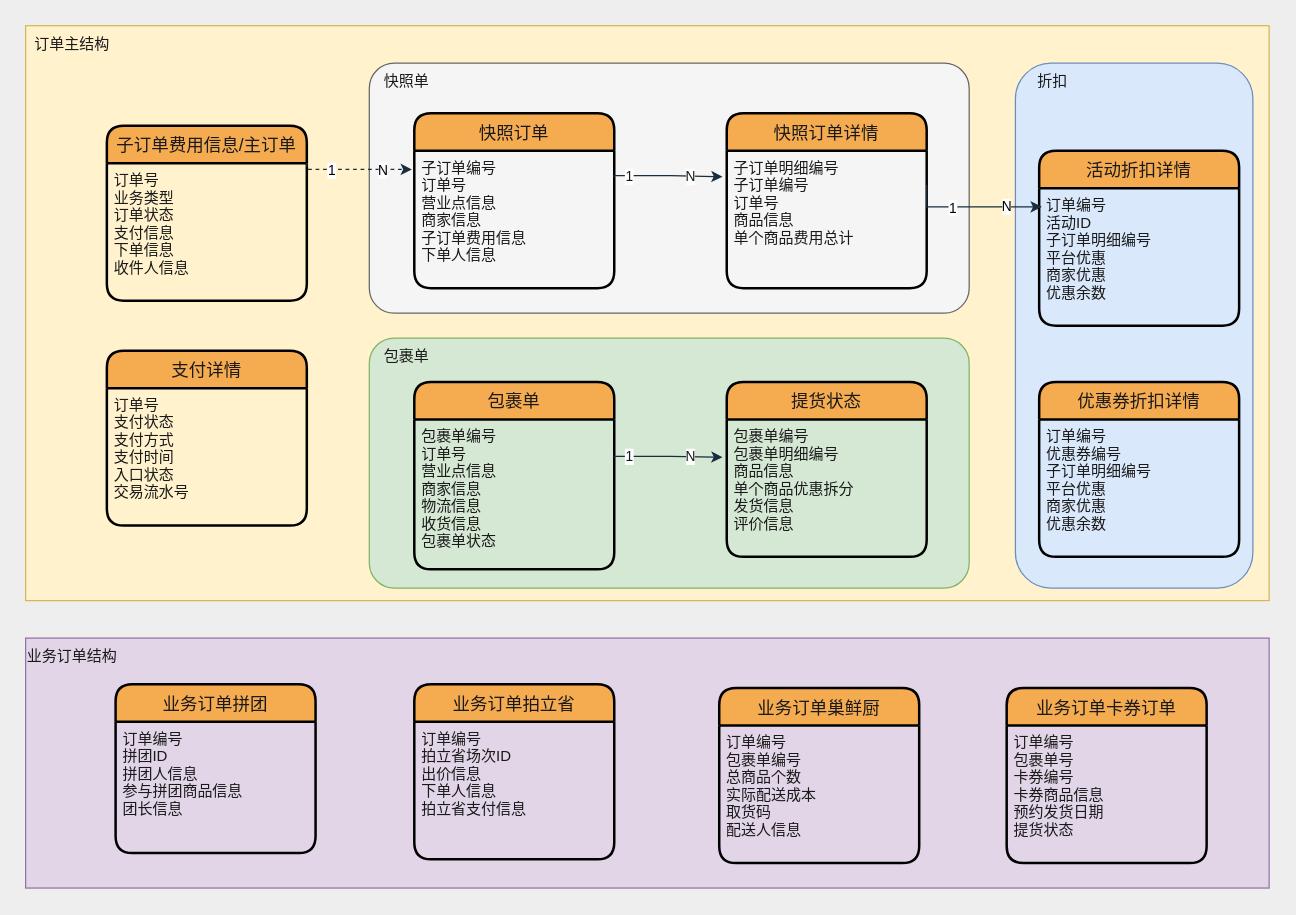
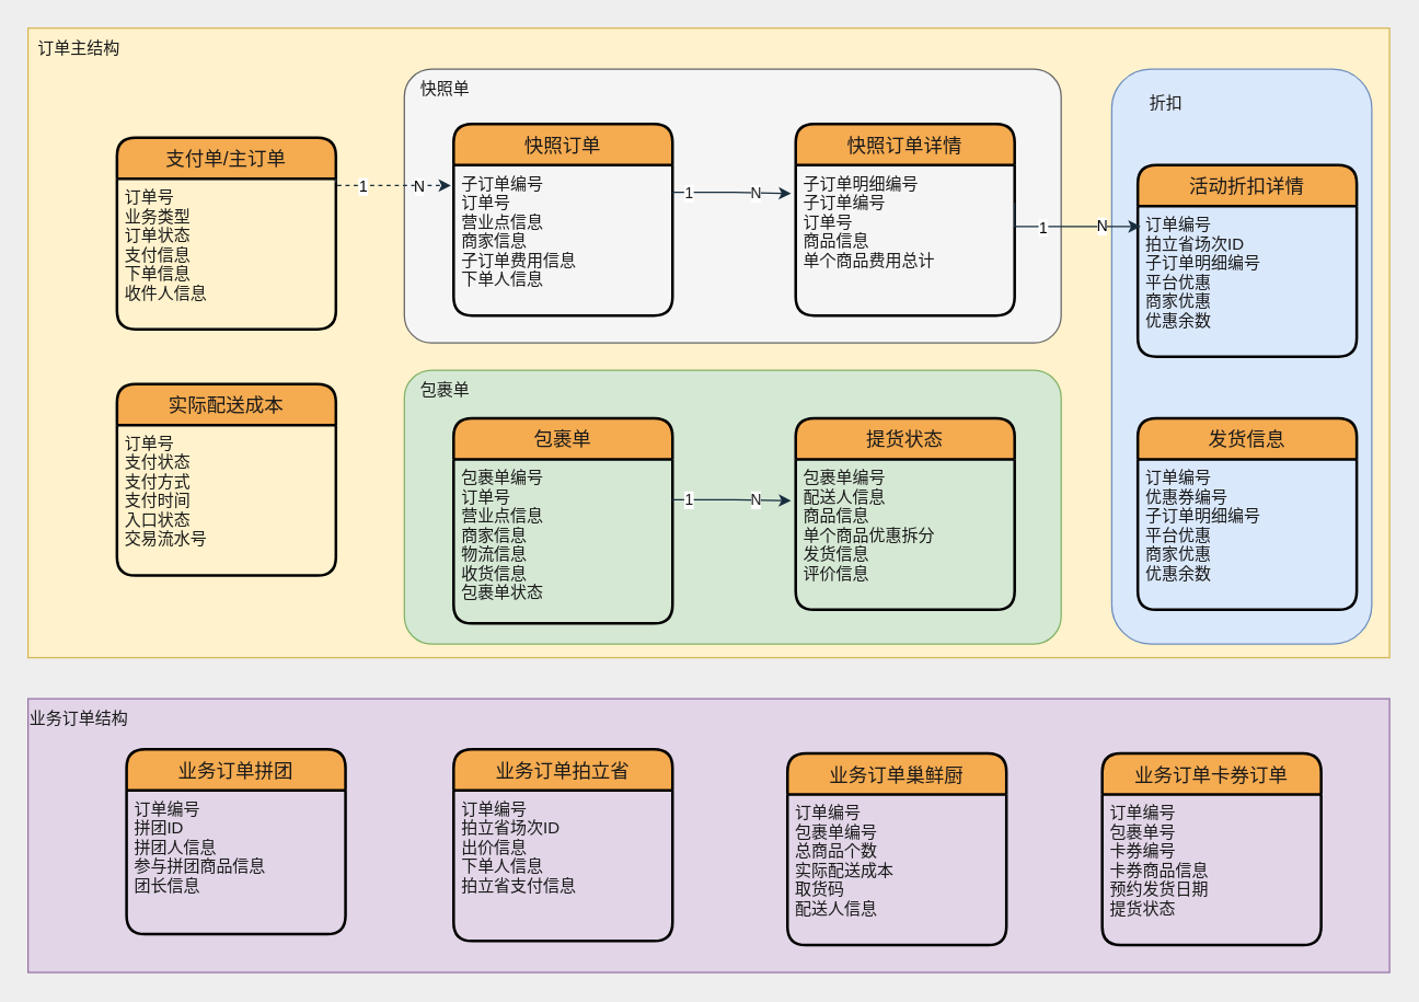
  <mxCell id="0" />
  <mxCell id="1" parent="0" />
  <mxCell id="2" value="" style="rounded=0;whiteSpace=wrap;html=1;sketch=0;fillColor=#e1d5e7;movable=1;resizable=1;rotatable=1;deletable=1;editable=1;connectable=1;strokeColor=#9673a6;" parent="1" vertex="1"><mxGeometry x="20" y="510" width="995" height="200" as="geometry" /></mxCell>
  <mxCell id="3" value="" style="rounded=0;whiteSpace=wrap;html=1;sketch=0;fillColor=#fff2cc;movable=1;resizable=1;rotatable=1;deletable=1;editable=1;connectable=1;strokeColor=#d6b656;" parent="1" vertex="1"><mxGeometry x="20" y="20" width="995" height="460" as="geometry" /></mxCell>
- <mxCell id="4" value="子订单费用信息/主订单" style="swimlane;childLayout=stackLayout;horizontal=1;startSize=30;horizontalStack=0;rounded=1;fontSize=14;fontStyle=0;strokeWidth=2;resizeParent=0;resizeLast=1;shadow=0;dashed=0;align=center;sketch=0;fontColor=#1A1A1A;fillColor=#F5AB50;movable=1;resizable=1;rotatable=1;deletable=1;editable=1;connectable=1;" parent="1" vertex="1"><mxGeometry x="85" y="100" width="160" height="140" as="geometry" /></mxCell>
+ <mxCell id="4" value="支付单/主订单" style="swimlane;childLayout=stackLayout;horizontal=1;startSize=30;horizontalStack=0;rounded=1;fontSize=14;fontStyle=0;strokeWidth=2;resizeParent=0;resizeLast=1;shadow=0;dashed=0;align=center;sketch=0;fontColor=#1A1A1A;fillColor=#F5AB50;movable=1;resizable=1;rotatable=1;deletable=1;editable=1;connectable=1;" parent="1" vertex="1"><mxGeometry x="85" y="100" width="160" height="140" as="geometry" /></mxCell>
  <mxCell id="5" value="订单号&#10;业务类型&#10;订单状态&#10;支付信息&#10;下单信息&#10;收件人信息" style="align=left;strokeColor=none;fillColor=none;spacingLeft=4;fontSize=12;verticalAlign=top;resizable=1;rotatable=1;part=1;rounded=0;sketch=0;fontColor=#1A1A1A;movable=1;deletable=1;editable=1;connectable=1;" parent="4" vertex="1"><mxGeometry y="30" width="160" height="110" as="geometry" /></mxCell>
  <mxCell id="6" value="" style="rounded=1;whiteSpace=wrap;html=1;sketch=0;fillColor=#d5e8d4;arcSize=10;strokeColor=#82b366;" parent="1" vertex="1"><mxGeometry x="295" y="270" width="480" height="200" as="geometry" /></mxCell>
  <mxCell id="7" value="" style="rounded=1;whiteSpace=wrap;html=1;sketch=0;fillColor=#f5f5f5;arcSize=10;fontColor=#333333;strokeColor=#666666;" parent="1" vertex="1"><mxGeometry x="295" y="50" width="480" height="200" as="geometry" /></mxCell>
  <mxCell id="8" value="快照订单" style="swimlane;childLayout=stackLayout;horizontal=1;startSize=30;horizontalStack=0;rounded=1;fontSize=14;fontStyle=0;strokeWidth=2;resizeParent=0;resizeLast=1;shadow=0;dashed=0;align=center;sketch=0;fontColor=#1A1A1A;fillColor=#F5AB50;movable=1;resizable=1;rotatable=1;deletable=1;editable=1;connectable=1;" parent="1" vertex="1"><mxGeometry x="331" y="90" width="160" height="140" as="geometry" /></mxCell>
  <mxCell id="9" value="子订单编号&#10;订单号&#10;营业点信息&#10;商家信息&#10;子订单费用信息&#10;下单人信息" style="align=left;strokeColor=none;fillColor=none;spacingLeft=4;fontSize=12;verticalAlign=top;resizable=1;rotatable=1;part=1;rounded=0;sketch=0;fontColor=#1A1A1A;movable=1;deletable=1;editable=1;connectable=1;" parent="8" vertex="1"><mxGeometry y="30" width="160" height="110" as="geometry" /></mxCell>
- <mxCell id="10" value="支付详情" style="swimlane;childLayout=stackLayout;horizontal=1;startSize=30;horizontalStack=0;rounded=1;fontSize=14;fontStyle=0;strokeWidth=2;resizeParent=0;resizeLast=1;shadow=0;dashed=0;align=center;sketch=0;fontColor=#1A1A1A;fillColor=#F5AB50;movable=1;resizable=1;rotatable=1;deletable=1;editable=1;connectable=1;" parent="1" vertex="1"><mxGeometry x="85" y="280" width="160" height="140" as="geometry" /></mxCell>
+ <mxCell id="10" value="实际配送成本" style="swimlane;childLayout=stackLayout;horizontal=1;startSize=30;horizontalStack=0;rounded=1;fontSize=14;fontStyle=0;strokeWidth=2;resizeParent=0;resizeLast=1;shadow=0;dashed=0;align=center;sketch=0;fontColor=#1A1A1A;fillColor=#F5AB50;movable=1;resizable=1;rotatable=1;deletable=1;editable=1;connectable=1;" parent="1" vertex="1"><mxGeometry x="85" y="280" width="160" height="140" as="geometry" /></mxCell>
  <mxCell id="11" value="订单号&#10;支付状态&#10;支付方式&#10;支付时间&#10;入口状态&#10;交易流水号" style="align=left;strokeColor=none;fillColor=none;spacingLeft=4;fontSize=12;verticalAlign=top;resizable=1;rotatable=1;part=1;rounded=0;sketch=0;fontColor=#1A1A1A;movable=1;deletable=1;editable=1;connectable=1;" parent="10" vertex="1"><mxGeometry y="30" width="160" height="110" as="geometry" /></mxCell>
  <mxCell id="12" value="快照订单详情" style="swimlane;childLayout=stackLayout;horizontal=1;startSize=30;horizontalStack=0;rounded=1;fontSize=14;fontStyle=0;strokeWidth=2;resizeParent=0;resizeLast=1;shadow=0;dashed=0;align=center;sketch=0;fontColor=#1A1A1A;fillColor=#F5AB50;movable=1;resizable=1;rotatable=1;deletable=1;editable=1;connectable=1;" parent="1" vertex="1"><mxGeometry x="581" y="90" width="160" height="140" as="geometry" /></mxCell>
  <mxCell id="13" value="子订单明细编号&#10;子订单编号&#10;订单号&#10;商品信息&#10;单个商品费用总计" style="align=left;strokeColor=none;fillColor=none;spacingLeft=4;fontSize=12;verticalAlign=top;resizable=1;rotatable=1;part=1;rounded=0;sketch=0;fontColor=#1A1A1A;movable=1;deletable=1;editable=1;connectable=1;" parent="12" vertex="1"><mxGeometry y="30" width="160" height="110" as="geometry" /></mxCell>
  <mxCell id="14" value="包裹单" style="swimlane;childLayout=stackLayout;horizontal=1;startSize=30;horizontalStack=0;rounded=1;fontSize=14;fontStyle=0;strokeWidth=2;resizeParent=0;resizeLast=1;shadow=0;dashed=0;align=center;sketch=0;fontColor=#1A1A1A;fillColor=#F5AB50;movable=1;resizable=1;rotatable=1;deletable=1;editable=1;connectable=1;" parent="1" vertex="1"><mxGeometry x="331" y="305" width="160" height="150" as="geometry" /></mxCell>
  <mxCell id="15" value="包裹单编号&#10;订单号&#10;营业点信息&#10;商家信息&#10;物流信息&#10;收货信息&#10;包裹单状态" style="align=left;strokeColor=none;fillColor=none;spacingLeft=4;fontSize=12;verticalAlign=top;resizable=1;rotatable=1;part=1;rounded=0;sketch=0;fontColor=#1A1A1A;movable=1;deletable=1;editable=1;connectable=1;" parent="14" vertex="1"><mxGeometry y="30" width="160" height="120" as="geometry" /></mxCell>
  <mxCell id="16" value="提货状态" style="swimlane;childLayout=stackLayout;horizontal=1;startSize=30;horizontalStack=0;rounded=1;fontSize=14;fontStyle=0;strokeWidth=2;resizeParent=0;resizeLast=1;shadow=0;dashed=0;align=center;sketch=0;fontColor=#1A1A1A;fillColor=#F5AB50;movable=1;resizable=1;rotatable=1;deletable=1;editable=1;connectable=1;" parent="1" vertex="1"><mxGeometry x="581" y="305" width="160" height="140" as="geometry" /></mxCell>
- <mxCell id="17" value="包裹单编号&#10;包裹单明细编号&#10;商品信息&#10;单个商品优惠拆分&#10;发货信息&#10;评价信息" style="align=left;strokeColor=none;fillColor=none;spacingLeft=4;fontSize=12;verticalAlign=top;resizable=1;rotatable=1;part=1;rounded=0;sketch=0;fontColor=#1A1A1A;movable=1;deletable=1;editable=1;connectable=1;" parent="16" vertex="1"><mxGeometry y="30" width="160" height="110" as="geometry" /></mxCell>
+ <mxCell id="17" value="包裹单编号&#10;配送人信息&#10;商品信息&#10;单个商品优惠拆分&#10;发货信息&#10;评价信息" style="align=left;strokeColor=none;fillColor=none;spacingLeft=4;fontSize=12;verticalAlign=top;resizable=1;rotatable=1;part=1;rounded=0;sketch=0;fontColor=#1A1A1A;movable=1;deletable=1;editable=1;connectable=1;" parent="16" vertex="1"><mxGeometry y="30" width="160" height="110" as="geometry" /></mxCell>
  <mxCell id="18" value="业务订单拼团" style="swimlane;childLayout=stackLayout;horizontal=1;startSize=30;horizontalStack=0;rounded=1;fontSize=14;fontStyle=0;strokeWidth=2;resizeParent=0;resizeLast=1;shadow=0;dashed=0;align=center;sketch=0;fontColor=#1A1A1A;fillColor=#F5AB50;movable=1;resizable=1;rotatable=1;deletable=1;editable=1;connectable=1;" parent="1" vertex="1"><mxGeometry x="92" y="547" width="160" height="135" as="geometry" /></mxCell>
  <mxCell id="19" value="订单编号&#10;拼团ID&#10;拼团人信息&#10;参与拼团商品信息&#10;团长信息&#10;" style="align=left;strokeColor=none;fillColor=none;spacingLeft=4;fontSize=12;verticalAlign=top;resizable=1;rotatable=1;part=1;rounded=0;sketch=0;fontColor=#1A1A1A;movable=1;deletable=1;editable=1;connectable=1;" parent="18" vertex="1"><mxGeometry y="30" width="160" height="105" as="geometry" /></mxCell>
  <mxCell id="20" value="业务订单拍立省" style="swimlane;childLayout=stackLayout;horizontal=1;startSize=30;horizontalStack=0;rounded=1;fontSize=14;fontStyle=0;strokeWidth=2;resizeParent=0;resizeLast=1;shadow=0;dashed=0;align=center;sketch=0;fontColor=#1A1A1A;fillColor=#F5AB50;movable=1;resizable=1;rotatable=1;deletable=1;editable=1;connectable=1;" parent="1" vertex="1"><mxGeometry x="331" y="547" width="160" height="140" as="geometry" /></mxCell>
  <mxCell id="21" value="订单编号&#10;拍立省场次ID&#10;出价信息&#10;下单人信息&#10;拍立省支付信息" style="align=left;strokeColor=none;fillColor=none;spacingLeft=4;fontSize=12;verticalAlign=top;resizable=1;rotatable=1;part=1;rounded=0;sketch=0;fontColor=#1A1A1A;movable=1;deletable=1;editable=1;connectable=1;" parent="20" vertex="1"><mxGeometry y="30" width="160" height="110" as="geometry" /></mxCell>
  <mxCell id="22" value="业务订单巢鲜厨" style="swimlane;childLayout=stackLayout;horizontal=1;startSize=30;horizontalStack=0;rounded=1;fontSize=14;fontStyle=0;strokeWidth=2;resizeParent=0;resizeLast=1;shadow=0;dashed=0;align=center;sketch=0;fontColor=#1A1A1A;fillColor=#F5AB50;movable=1;resizable=1;rotatable=1;deletable=1;editable=1;connectable=1;" parent="1" vertex="1"><mxGeometry x="575" y="550" width="160" height="140" as="geometry" /></mxCell>
  <mxCell id="23" value="订单编号&#10;包裹单编号&#10;总商品个数&#10;实际配送成本&#10;取货码&#10;配送人信息" style="align=left;strokeColor=none;fillColor=none;spacingLeft=4;fontSize=12;verticalAlign=top;resizable=1;rotatable=1;part=1;rounded=0;sketch=0;fontColor=#1A1A1A;movable=1;deletable=1;editable=1;connectable=1;" parent="22" vertex="1"><mxGeometry y="30" width="160" height="110" as="geometry" /></mxCell>
  <mxCell id="24" style="edgeStyle=orthogonalEdgeStyle;rounded=0;sketch=0;orthogonalLoop=1;jettySize=auto;html=1;entryX=-0.021;entryY=0.189;entryDx=0;entryDy=0;entryPerimeter=0;fontColor=#1A1A1A;strokeColor=#182E3E;movable=1;resizable=1;rotatable=1;deletable=1;editable=1;connectable=1;" parent="1" target="13" edge="1"><mxGeometry relative="1" as="geometry"><mxPoint x="491" y="141" as="sourcePoint" /><Array as="points"><mxPoint x="491" y="140" /><mxPoint x="536" y="140" /></Array></mxGeometry></mxCell>
  <mxCell id="25" value="N" style="edgeLabel;html=1;align=center;verticalAlign=middle;resizable=1;points=[];fontColor=#1A1A1A;movable=1;rotatable=1;deletable=1;editable=1;connectable=1;" parent="24" vertex="1" connectable="0"><mxGeometry x="-0.115" relative="1" as="geometry"><mxPoint x="22" as="offset" /></mxGeometry></mxCell>
  <mxCell id="26" value="1" style="edgeLabel;html=1;align=center;verticalAlign=middle;resizable=1;points=[];fontColor=#1A1A1A;movable=1;rotatable=1;deletable=1;editable=1;connectable=1;" parent="24" vertex="1" connectable="0"><mxGeometry x="-0.731" relative="1" as="geometry"><mxPoint as="offset" /></mxGeometry></mxCell>
  <mxCell id="27" style="edgeStyle=orthogonalEdgeStyle;rounded=0;sketch=0;orthogonalLoop=1;jettySize=auto;html=1;entryX=-0.021;entryY=0.189;entryDx=0;entryDy=0;entryPerimeter=0;fontColor=#1A1A1A;strokeColor=#182E3E;movable=1;resizable=1;rotatable=1;deletable=1;editable=1;connectable=1;" parent="1" edge="1"><mxGeometry relative="1" as="geometry"><mxPoint x="491" y="365.5" as="sourcePoint" /><mxPoint x="577.64" y="365.29" as="targetPoint" /><Array as="points"><mxPoint x="491" y="364.5" /><mxPoint x="536" y="364.5" /></Array></mxGeometry></mxCell>
  <mxCell id="28" value="N" style="edgeLabel;html=1;align=center;verticalAlign=middle;resizable=1;points=[];fontColor=#1A1A1A;movable=1;rotatable=1;deletable=1;editable=1;connectable=1;" parent="27" vertex="1" connectable="0"><mxGeometry x="-0.115" relative="1" as="geometry"><mxPoint x="22" as="offset" /></mxGeometry></mxCell>
  <mxCell id="29" value="1" style="edgeLabel;html=1;align=center;verticalAlign=middle;resizable=1;points=[];fontColor=#1A1A1A;movable=1;rotatable=1;deletable=1;editable=1;connectable=1;" parent="27" vertex="1" connectable="0"><mxGeometry x="-0.731" relative="1" as="geometry"><mxPoint as="offset" /></mxGeometry></mxCell>
  <mxCell id="30" value="业务订单卡券订单" style="swimlane;childLayout=stackLayout;horizontal=1;startSize=30;horizontalStack=0;rounded=1;fontSize=14;fontStyle=0;strokeWidth=2;resizeParent=0;resizeLast=1;shadow=0;dashed=0;align=center;sketch=0;fontColor=#1A1A1A;fillColor=#F5AB50;movable=1;resizable=1;rotatable=1;deletable=1;editable=1;connectable=1;" parent="1" vertex="1"><mxGeometry x="805" y="550" width="160" height="140" as="geometry" /></mxCell>
  <mxCell id="31" value="订单编号&#10;包裹单号&#10;卡券编号&#10;卡券商品信息&#10;预约发货日期&#10;提货状态" style="align=left;strokeColor=none;fillColor=none;spacingLeft=4;fontSize=12;verticalAlign=top;resizable=1;rotatable=1;part=1;rounded=0;sketch=0;fontColor=#1A1A1A;movable=1;deletable=1;editable=1;connectable=1;" parent="30" vertex="1"><mxGeometry y="30" width="160" height="110" as="geometry" /></mxCell>
  <mxCell id="32" value="" style="rounded=1;whiteSpace=wrap;html=1;sketch=0;fillColor=#dae8fc;strokeColor=#6c8ebf;" parent="1" vertex="1"><mxGeometry x="812" y="50" width="190" height="420" as="geometry" /></mxCell>
  <mxCell id="33" value="订单主结构" style="text;html=1;strokeColor=none;fillColor=none;align=center;verticalAlign=middle;whiteSpace=wrap;rounded=0;sketch=0;fontColor=#1A1A1A;" parent="1" vertex="1"><mxGeometry x="20" y="20" width="75" height="30" as="geometry" /></mxCell>
  <mxCell id="34" value="活动折扣详情" style="swimlane;childLayout=stackLayout;horizontal=1;startSize=30;horizontalStack=0;rounded=1;fontSize=14;fontStyle=0;strokeWidth=2;resizeParent=0;resizeLast=1;shadow=0;dashed=0;align=center;sketch=0;fontColor=#1A1A1A;fillColor=#F5AB50;movable=1;resizable=1;rotatable=1;deletable=1;editable=1;connectable=1;" parent="1" vertex="1"><mxGeometry x="831" y="120" width="160" height="140" as="geometry" /></mxCell>
- <mxCell id="35" value="订单编号&#10;活动ID&#10;子订单明细编号&#10;平台优惠&#10;商家优惠&#10;优惠余数&#10;" style="align=left;strokeColor=none;fillColor=none;spacingLeft=4;fontSize=12;verticalAlign=top;resizable=1;rotatable=1;part=1;rounded=0;sketch=0;fontColor=#1A1A1A;movable=1;deletable=1;editable=1;connectable=1;" parent="34" vertex="1"><mxGeometry y="30" width="160" height="110" as="geometry" /></mxCell>
- <mxCell id="36" value="优惠券折扣详情" style="swimlane;childLayout=stackLayout;horizontal=1;startSize=30;horizontalStack=0;rounded=1;fontSize=14;fontStyle=0;strokeWidth=2;resizeParent=0;resizeLast=1;shadow=0;dashed=0;align=center;sketch=0;fontColor=#1A1A1A;fillColor=#F5AB50;movable=1;resizable=1;rotatable=1;deletable=1;editable=1;connectable=1;" parent="1" vertex="1"><mxGeometry x="831" y="305" width="160" height="140" as="geometry" /></mxCell>
+ <mxCell id="35" value="订单编号&#10;拍立省场次ID&#10;子订单明细编号&#10;平台优惠&#10;商家优惠&#10;优惠余数&#10;" style="align=left;strokeColor=none;fillColor=none;spacingLeft=4;fontSize=12;verticalAlign=top;resizable=1;rotatable=1;part=1;rounded=0;sketch=0;fontColor=#1A1A1A;movable=1;deletable=1;editable=1;connectable=1;" parent="34" vertex="1"><mxGeometry y="30" width="160" height="110" as="geometry" /></mxCell>
+ <mxCell id="36" value="发货信息" style="swimlane;childLayout=stackLayout;horizontal=1;startSize=30;horizontalStack=0;rounded=1;fontSize=14;fontStyle=0;strokeWidth=2;resizeParent=0;resizeLast=1;shadow=0;dashed=0;align=center;sketch=0;fontColor=#1A1A1A;fillColor=#F5AB50;movable=1;resizable=1;rotatable=1;deletable=1;editable=1;connectable=1;" parent="1" vertex="1"><mxGeometry x="831" y="305" width="160" height="140" as="geometry" /></mxCell>
  <mxCell id="37" value="订单编号&#10;优惠券编号&#10;子订单明细编号&#10;平台优惠&#10;商家优惠&#10;优惠余数&#10;" style="align=left;strokeColor=none;fillColor=none;spacingLeft=4;fontSize=12;verticalAlign=top;resizable=1;rotatable=1;part=1;rounded=0;sketch=0;fontColor=#1A1A1A;movable=1;deletable=1;editable=1;connectable=1;" parent="36" vertex="1"><mxGeometry y="30" width="160" height="110" as="geometry" /></mxCell>
  <mxCell id="38" value="快照单" style="text;html=1;strokeColor=none;fillColor=none;align=center;verticalAlign=middle;whiteSpace=wrap;rounded=0;sketch=0;fontColor=#1A1A1A;" parent="1" vertex="1"><mxGeometry x="295" y="50" width="60" height="30" as="geometry" /></mxCell>
  <mxCell id="39" value="包裹单" style="text;html=1;strokeColor=none;fillColor=none;align=center;verticalAlign=middle;whiteSpace=wrap;rounded=0;sketch=0;fontColor=#1A1A1A;" parent="1" vertex="1"><mxGeometry x="295" y="270" width="60" height="30" as="geometry" /></mxCell>
- <mxCell id="40" value="折扣" style="text;html=1;strokeColor=none;fillColor=none;align=center;verticalAlign=middle;whiteSpace=wrap;rounded=0;sketch=0;fontColor=#1A1A1A;" parent="1" vertex="1"><mxGeometry x="812" y="50" width="60" height="30" as="geometry" /></mxCell>
+ <mxCell id="40" value="折扣" style="text;html=1;strokeColor=none;fillColor=none;align=center;verticalAlign=middle;whiteSpace=wrap;rounded=0;sketch=0;fontColor=#1A1A1A;" parent="1" vertex="1"><mxGeometry x="822" y="60" width="60" height="30" as="geometry" /></mxCell>
  <mxCell id="41" value="业务订单结构" style="text;html=1;strokeColor=none;fillColor=none;align=center;verticalAlign=middle;whiteSpace=wrap;rounded=0;sketch=0;fontColor=#1A1A1A;" parent="1" vertex="1"><mxGeometry x="20" y="510" width="75" height="30" as="geometry" /></mxCell>
  <mxCell id="42" style="edgeStyle=orthogonalEdgeStyle;rounded=0;sketch=0;orthogonalLoop=1;jettySize=auto;html=1;exitX=1;exitY=0;exitDx=0;exitDy=0;entryX=-0.012;entryY=0.136;entryDx=0;entryDy=0;entryPerimeter=0;fontColor=#FF0000;strokeColor=#182E3E;dashed=1;" parent="1" source="5" target="9" edge="1"><mxGeometry relative="1" as="geometry"><Array as="points"><mxPoint x="245" y="135" /></Array></mxGeometry></mxCell>
  <mxCell id="43" value="1" style="edgeLabel;html=1;align=center;verticalAlign=middle;resizable=0;points=[];fontColor=default;labelBackgroundColor=default;" parent="42" vertex="1" connectable="0"><mxGeometry x="-0.461" y="-4" relative="1" as="geometry"><mxPoint y="-3" as="offset" /></mxGeometry></mxCell>
  <mxCell id="44" value="N" style="edgeLabel;html=1;align=center;verticalAlign=middle;resizable=0;points=[];fontColor=default;" parent="42" vertex="1" connectable="0"><mxGeometry x="0.459" y="-1" relative="1" as="geometry"><mxPoint as="offset" /></mxGeometry></mxCell>
  <mxCell id="45" style="edgeStyle=orthogonalEdgeStyle;rounded=0;sketch=0;orthogonalLoop=1;jettySize=auto;html=1;exitX=1;exitY=0.25;exitDx=0;exitDy=0;entryX=0.013;entryY=0.136;entryDx=0;entryDy=0;entryPerimeter=0;fontColor=default;strokeColor=#182E3E;" parent="1" source="13" target="35" edge="1"><mxGeometry relative="1" as="geometry"><Array as="points"><mxPoint x="741" y="165" /></Array></mxGeometry></mxCell>
  <mxCell id="46" value="1" style="edgeLabel;html=1;align=center;verticalAlign=middle;resizable=0;points=[];fontColor=default;" parent="45" vertex="1" connectable="0"><mxGeometry x="-0.535" y="-1" relative="1" as="geometry"><mxPoint x="13" as="offset" /></mxGeometry></mxCell>
  <mxCell id="47" value="N" style="edgeLabel;html=1;align=center;verticalAlign=middle;resizable=0;points=[];fontColor=default;" parent="45" vertex="1" connectable="0"><mxGeometry x="0.506" y="-3" relative="1" as="geometry"><mxPoint x="-2" y="-3" as="offset" /></mxGeometry></mxCell>
